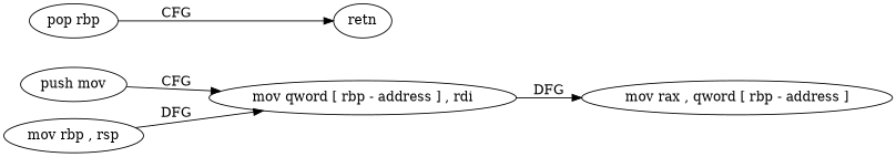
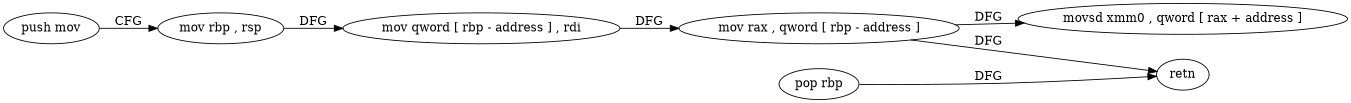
  digraph {
    rankdir=LR
    n1 [label="push mov"]
    n2 [label="mov rbp , rsp"]
    n3 [label="mov qword [ rbp - address ] , rdi"]
    n4 [label="mov rax , qword [ rbp - address ]"]
+   n5 [label="movsd xmm0 , qword [ rax + address ]"]
    n6 [label=retn]
    n7 [label="pop rbp"]
-   n1 -> n3 [label=CFG]
+   n1 -> n2 [label=CFG]
    n2 -> n3 [label=DFG]
    n3 -> n4 [label=DFG]
-   n7 -> n6 [label=CFG]
+   n4 -> n5 [label=DFG]
+   n4 -> n6 [label=DFG]
+   n7 -> n6 [label=DFG]
  }
